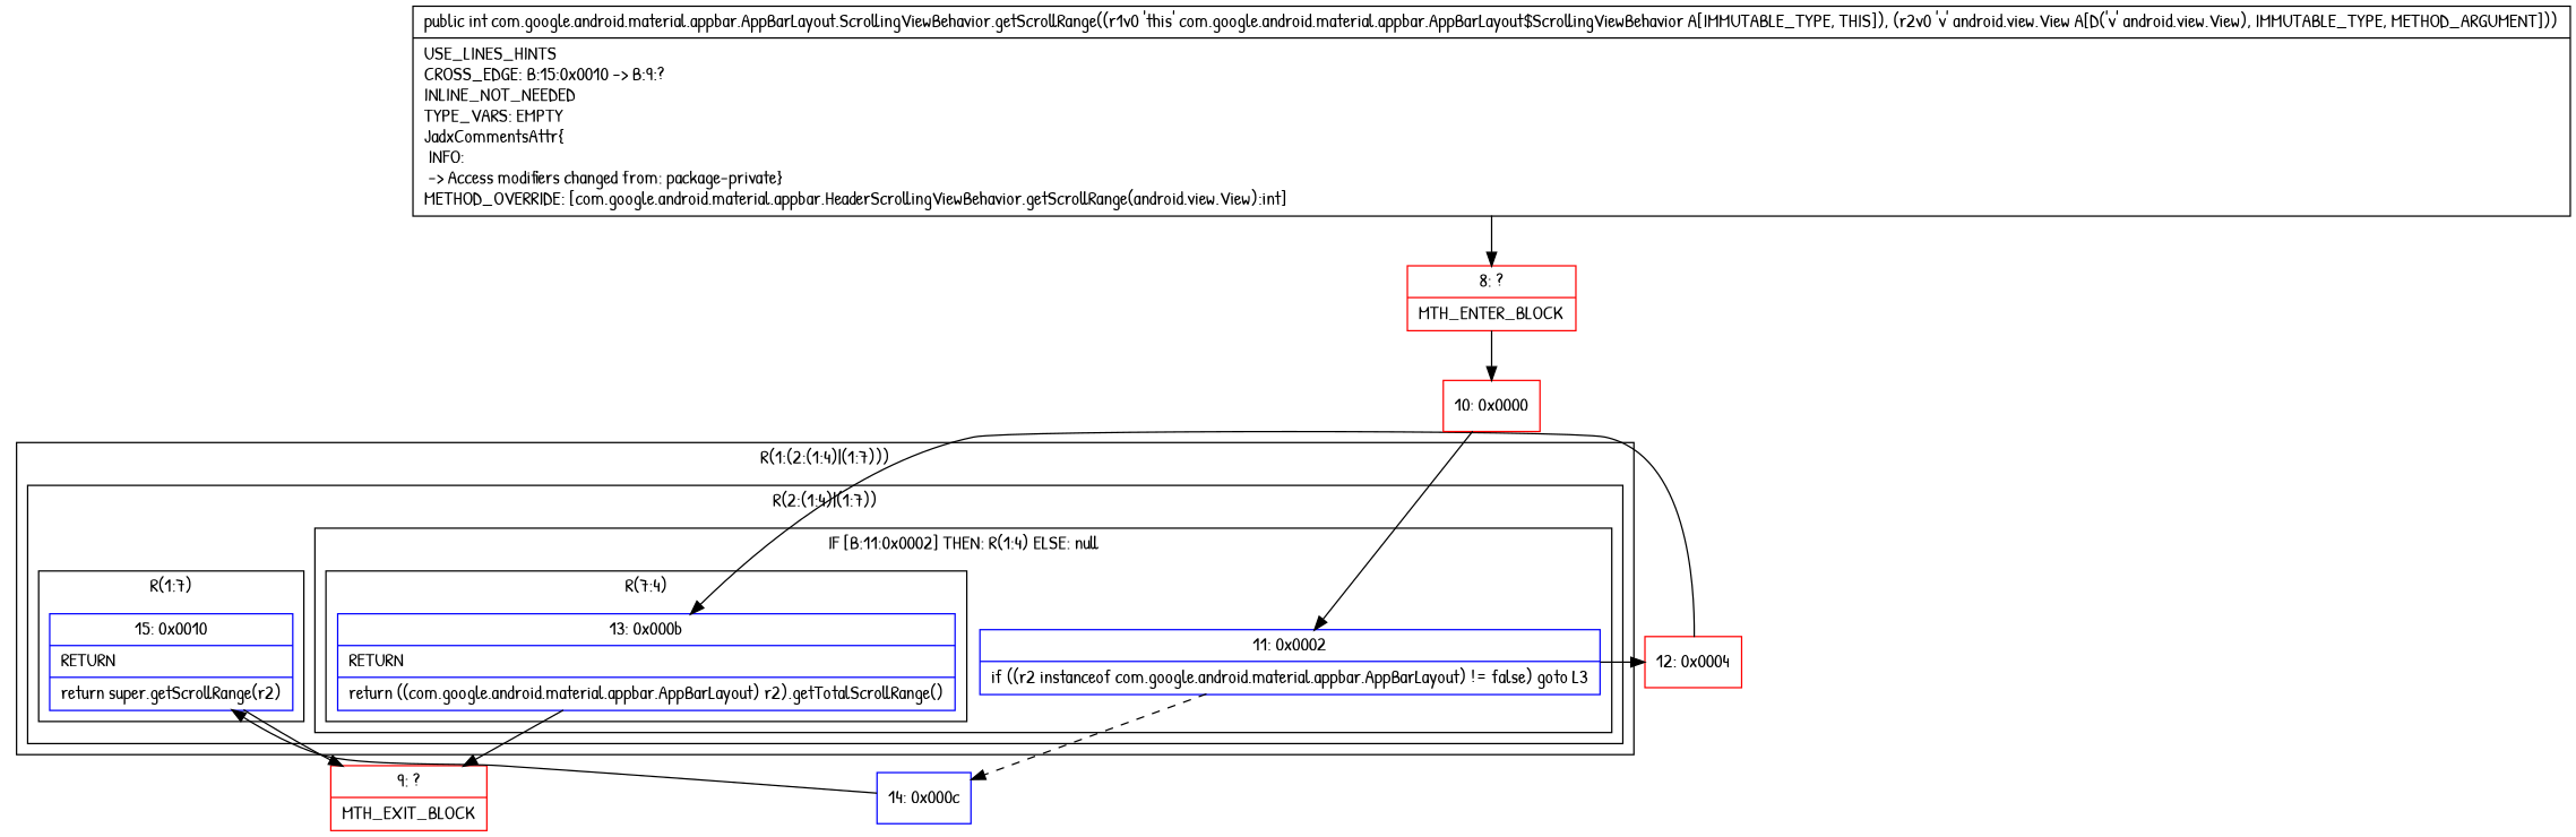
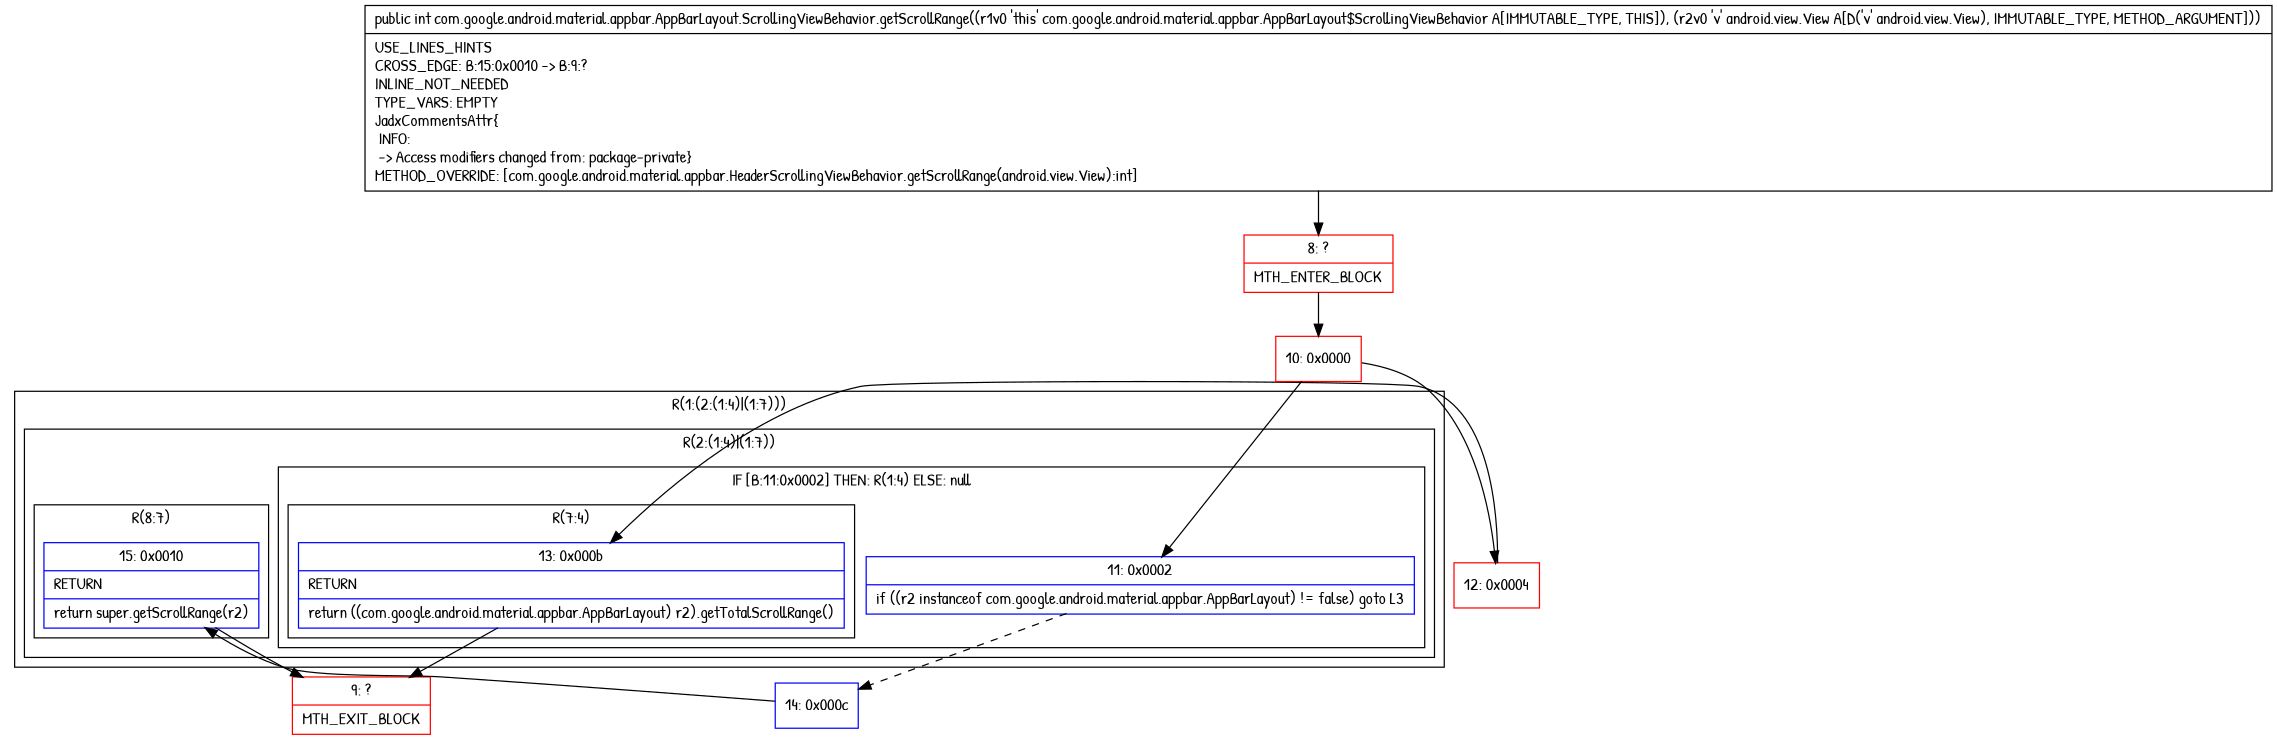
  digraph {
    fontname="Patrick Hand"
    node [color=blue fontname="Patrick Hand" shape=record]
    edge [fontname="Patrick Hand"]
    n1 [label="{13\:\ 0x000b|RETURN\l|return ((com.google.android.material.appbar.AppBarLayout) r2).getTotalScrollRange()\l}"]
    n2 [label="{11\:\ 0x0002|if ((r2 instanceof com.google.android.material.appbar.AppBarLayout) != false) goto L3\l}"]
    n3 [label="{15\:\ 0x0010|RETURN\l|return super.getScrollRange(r2)\l}"]
    n4 [color=red label="{9\:\ ?|MTH_EXIT_BLOCK\l}"]
    n5 [color=red label="{12\:\ 0x0004}"]
    n6 [label="{14\:\ 0x000c}"]
    n7 [color=red label="{8\:\ ?|MTH_ENTER_BLOCK\l}"]
    n8 [color=red label="{10\:\ 0x0000}"]
    n9 [label="{public int com.google.android.material.appbar.AppBarLayout.ScrollingViewBehavior.getScrollRange((r1v0 'this' com.google.android.material.appbar.AppBarLayout$ScrollingViewBehavior A[IMMUTABLE_TYPE, THIS]), (r2v0 'v' android.view.View A[D('v' android.view.View), IMMUTABLE_TYPE, METHOD_ARGUMENT]))  | USE_LINES_HINTS\lCROSS_EDGE: B:15:0x0010 \-\> B:9:?\lINLINE_NOT_NEEDED\lTYPE_VARS: EMPTY\lJadxCommentsAttr\{\l INFO: \l \-\> Access modifiers changed from: package\-private\}\lMETHOD_OVERRIDE: [com.google.android.material.appbar.HeaderScrollingViewBehavior.getScrollRange(android.view.View):int]\l}" color=""]
    subgraph cluster_1 {
      label="R(1:(2:(1:4)|(1:7)))"
      subgraph cluster_2 {
        label="R(2:(1:4)|(1:7))"
        subgraph cluster_3 {
          label="IF [B:11:0x0002] THEN: R(1:4) ELSE: null"
          n2
          subgraph cluster_4 {
            label="R(7:4)"
            n1
          }
        }
        subgraph cluster_5 {
-         label="R(1:7)"
+         label="R(8:7)"
          n3
        }
      }
    }
    n1 -> n4
-   n2 -> n5
+   n8 -> n5
    n2 -> n6 [style=dashed]
    n3 -> n4
    n5 -> n1
    n6 -> n3
    n7 -> n8
    n8 -> n2
    n9 -> n7
  }
